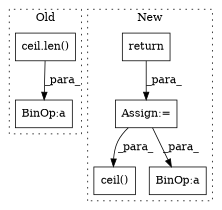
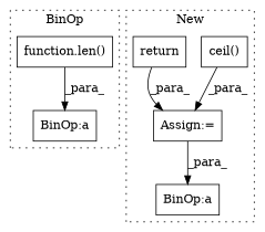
  digraph {
    node [a=75 l=3 shape=box]
-   n1 [l="4,1" label="ceil.len()" s="11755,11772"]
+   n1 [l="4,1" label="function.len()" s="11755,11772"]
    n2 [a=82 l=33 label="BinOp:a" s=11783]
    n3 [l="19,6" label="ceil()" s="12711,12810"]
    n4 [a=68 label="Assign:=" s=13367]
    n5 [a=82 label="BinOp:a" s=13544]
    n6 [a=93 l=7 label=return s=13785]
    subgraph cluster_1 {
-     label=Old
+     label=BinOp
      style=dotted
      n1
      n2
    }
    subgraph cluster_2 {
      label=New
      style=dotted
      n3
      n4
      n5
      n6
    }
    n1 -> n2 [label=_para_]
-   n4 -> n3 [label=_para_]
+   n3 -> n4 [label=_para_]
    n4 -> n5 [label=_para_]
    n6 -> n4 [label=_para_]
  }
